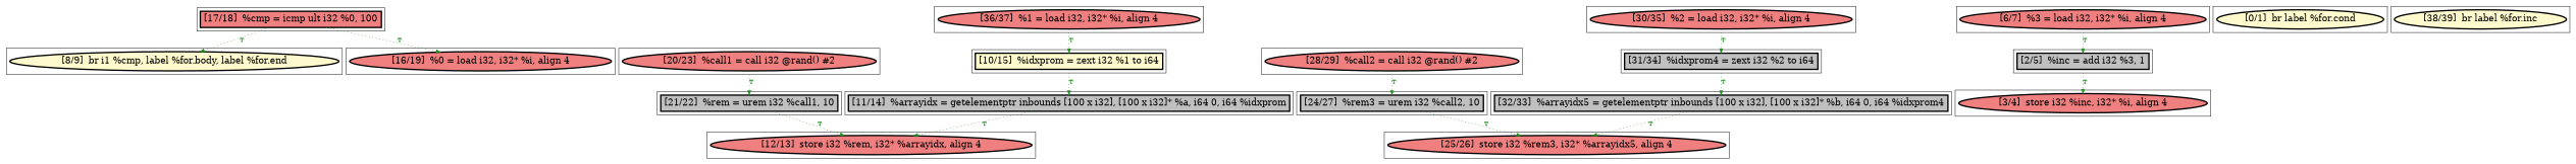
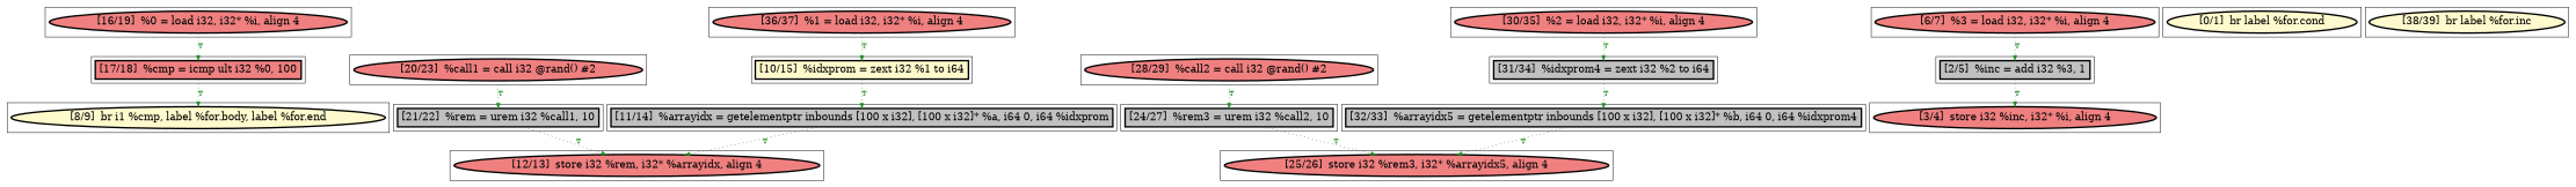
  digraph {
    node [fillcolor=lightcoral fontsize=20 penwidth=3.0 shape=ellipse style=filled]
    edge [color=forestgreen fontcolor=forestgreen style=dotted]
    n1 [fillcolor=lemonchiffon label="[8/9]  br i1 %cmp, label %for.body, label %for.end"]
    n2 [label="[16/19]  %0 = load i32, i32* %i, align 4"]
    n3 [fillcolor=lemonchiffon label="[10/15]  %idxprom = zext i32 %1 to i64" shape=rectangle]
    n4 [fillcolor=grey label="[32/33]  %arrayidx5 = getelementptr inbounds [100 x i32], [100 x i32]* %b, i64 0, i64 %idxprom4" shape=rectangle]
    n5 [label="[12/13]  store i32 %rem, i32* %arrayidx, align 4"]
    n6 [label="[6/7]  %3 = load i32, i32* %i, align 4"]
    n7 [fillcolor=grey label="[2/5]  %inc = add i32 %3, 1" shape=rectangle]
    n8 [label="[17/18]  %cmp = icmp ult i32 %0, 100" shape=rectangle]
    n9 [label="[30/35]  %2 = load i32, i32* %i, align 4"]
    n10 [fillcolor=lemonchiffon label="[0/1]  br label %for.cond"]
    n11 [fillcolor=grey label="[31/34]  %idxprom4 = zext i32 %2 to i64" shape=rectangle]
    n12 [label="[36/37]  %1 = load i32, i32* %i, align 4"]
    n13 [label="[28/29]  %call2 = call i32 @rand() #2"]
    n14 [label="[25/26]  store i32 %rem3, i32* %arrayidx5, align 4"]
    n15 [label="[3/4]  store i32 %inc, i32* %i, align 4"]
    n16 [fillcolor=grey label="[11/14]  %arrayidx = getelementptr inbounds [100 x i32], [100 x i32]* %a, i64 0, i64 %idxprom" shape=rectangle]
    n17 [fillcolor=grey label="[24/27]  %rem3 = urem i32 %call2, 10" shape=rectangle]
    n18 [label="[20/23]  %call1 = call i32 @rand() #2"]
    n19 [fillcolor=lemonchiffon label="[38/39]  br label %for.inc"]
    n20 [fillcolor=grey label="[21/22]  %rem = urem i32 %call1, 10" shape=rectangle]
    subgraph cluster_1 {
      n1
    }
    subgraph cluster_2 {
      n2
    }
    subgraph cluster_3 {
      n3
    }
    subgraph cluster_4 {
      n4
    }
    subgraph cluster_5 {
      n5
    }
    subgraph cluster_6 {
      n6
    }
    subgraph cluster_7 {
      n7
    }
    subgraph cluster_8 {
      n8
    }
    subgraph cluster_9 {
      n9
    }
    subgraph cluster_10 {
      n10
    }
    subgraph cluster_11 {
      n11
    }
    subgraph cluster_12 {
      n12
    }
    subgraph cluster_13 {
      n13
    }
    subgraph cluster_14 {
      n14
    }
    subgraph cluster_15 {
      n15
    }
    subgraph cluster_16 {
      n16
    }
    subgraph cluster_17 {
      n17
    }
    subgraph cluster_18 {
      n18
    }
    subgraph cluster_19 {
      n19
    }
    subgraph cluster_20 {
      n20
    }
-   n8 -> n2 [label=T]
+   n2 -> n8 [label=T]
    n3 -> n16 [label=T]
    n4 -> n14 [label=T]
    n6 -> n7 [label=T]
    n7 -> n15 [label=T]
    n8 -> n1 [label=T]
    n9 -> n11 [label=T]
    n11 -> n4 [label=T]
    n12 -> n3 [label=T]
    n13 -> n17 [label=T]
    n16 -> n5 [label=T]
    n17 -> n14 [label=T]
    n18 -> n20 [label=T]
    n20 -> n5 [label=T]
  }
